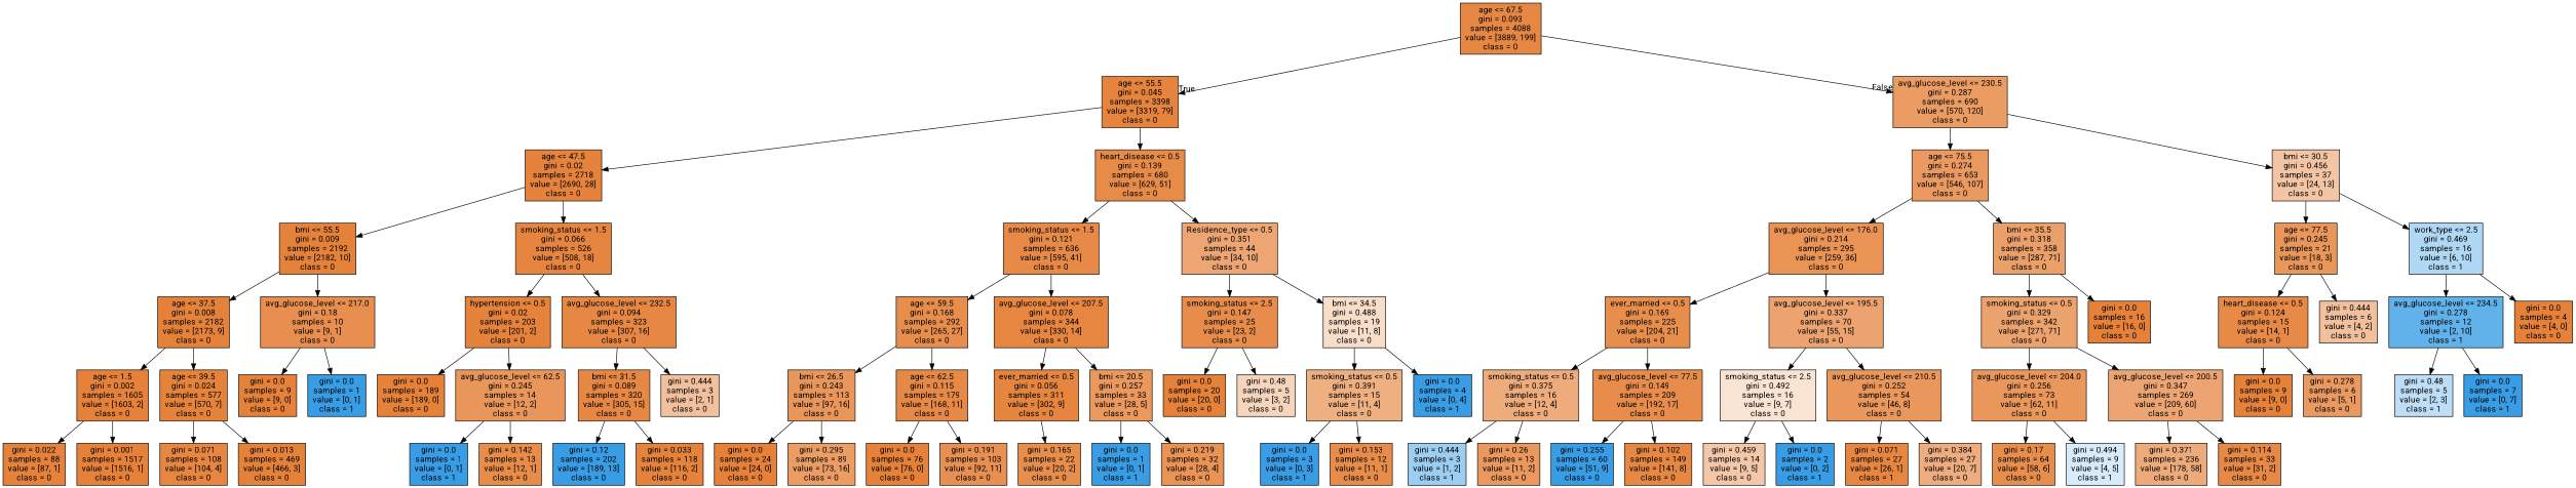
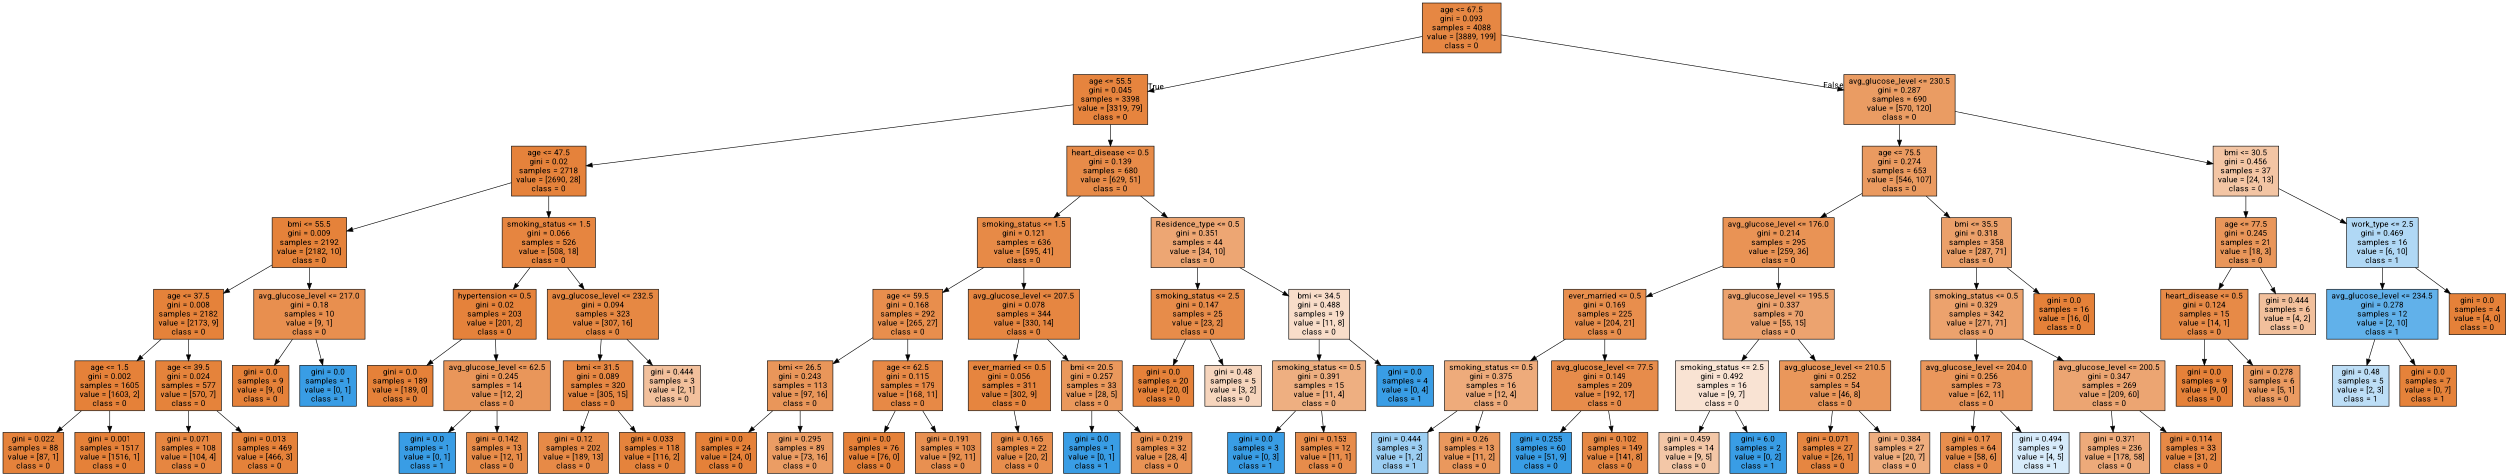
  digraph {
    fontname=Roboto
    node [color=black fillcolor="#e58139" fontname=Roboto shape=box style=filled]
    edge [fontname=Roboto]
    n1 [fillcolor="#e68743" label="age <= 67.5\ngini = 0.093\nsamples = 4088\nvalue = [3889, 199]\nclass = 0"]
    n2 [fillcolor="#e6843e" label="age <= 55.5\ngini = 0.045\nsamples = 3398\nvalue = [3319, 79]\nclass = 0"]
    n3 [fillcolor="#ea9c63" label="avg_glucose_level <= 230.5\ngini = 0.287\nsamples = 690\nvalue = [570, 120]\nclass = 0"]
    n4 [fillcolor="#e5823b" label="age <= 47.5\ngini = 0.02\nsamples = 2718\nvalue = [2690, 28]\nclass = 0"]
    n5 [fillcolor="#e78b49" label="heart_disease <= 0.5\ngini = 0.139\nsamples = 680\nvalue = [629, 51]\nclass = 0"]
    n6 [fillcolor="#ea9a60" label="age <= 75.5\ngini = 0.274\nsamples = 653\nvalue = [546, 107]\nclass = 0"]
    n7 [fillcolor="#f3c5a4" label="bmi <= 30.5\ngini = 0.456\nsamples = 37\nvalue = [24, 13]\nclass = 0"]
    n8 [fillcolor="#e5823a" label="bmi <= 55.5\ngini = 0.009\nsamples = 2192\nvalue = [2182, 10]\nclass = 0"]
    n9 [fillcolor="#e68540" label="smoking_status <= 1.5\ngini = 0.066\nsamples = 526\nvalue = [508, 18]\nclass = 0"]
    n10 [fillcolor="#e78a47" label="smoking_status <= 1.5\ngini = 0.121\nsamples = 636\nvalue = [595, 41]\nclass = 0"]
    n11 [fillcolor="#eda673" label="Residence_type <= 0.5\ngini = 0.351\nsamples = 44\nvalue = [34, 10]\nclass = 0"]
    n12 [fillcolor="#e5823a" label="age <= 37.5\ngini = 0.008\nsamples = 2182\nvalue = [2173, 9]\nclass = 0"]
    n13 [fillcolor="#e88f4f" label="avg_glucose_level <= 217.0\ngini = 0.18\nsamples = 10\nvalue = [9, 1]\nclass = 0"]
    n14 [fillcolor="#e5823b" label="hypertension <= 0.5\ngini = 0.02\nsamples = 203\nvalue = [201, 2]\nclass = 0"]
    n15 [fillcolor="#e68843" label="avg_glucose_level <= 232.5\ngini = 0.094\nsamples = 323\nvalue = [307, 16]\nclass = 0"]
    n16 [label="age <= 1.5\ngini = 0.002\nsamples = 1605\nvalue = [1603, 2]\nclass = 0"]
    n17 [fillcolor="#e5833b" label="age <= 39.5\ngini = 0.024\nsamples = 577\nvalue = [570, 7]\nclass = 0"]
    n18 [label="gini = 0.0\nsamples = 9\nvalue = [9, 0]\nclass = 0"]
    n19 [fillcolor="#399de5" label="gini = 0.0\nsamples = 1\nvalue = [0, 1]\nclass = 1"]
    n20 [fillcolor="#e5823b" label="gini = 0.022\nsamples = 88\nvalue = [87, 1]\nclass = 0"]
    n21 [label="gini = 0.001\nsamples = 1517\nvalue = [1516, 1]\nclass = 0"]
    n22 [fillcolor="#e68641" label="gini = 0.071\nsamples = 108\nvalue = [104, 4]\nclass = 0"]
    n23 [fillcolor="#e5823a" label="gini = 0.013\nsamples = 469\nvalue = [466, 3]\nclass = 0"]
    n24 [label="gini = 0.0\nsamples = 189\nvalue = [189, 0]\nclass = 0"]
    n25 [fillcolor="#e9965a" label="avg_glucose_level <= 62.5\ngini = 0.245\nsamples = 14\nvalue = [12, 2]\nclass = 0"]
    n26 [fillcolor="#e68743" label="bmi <= 31.5\ngini = 0.089\nsamples = 320\nvalue = [305, 15]\nclass = 0"]
    n27 [fillcolor="#f2c09c" label="gini = 0.444\nsamples = 3\nvalue = [2, 1]\nclass = 0"]
    n28 [fillcolor="#399de5" label="gini = 0.0\nsamples = 1\nvalue = [0, 1]\nclass = 1"]
    n29 [fillcolor="#e78c49" label="gini = 0.142\nsamples = 13\nvalue = [12, 1]\nclass = 0"]
-   n30 [fillcolor="#399de5" label="gini = 0.12\nsamples = 202\nvalue = [189, 13]\nclass = 0"]
+   n30 [fillcolor="#e78a47" label="gini = 0.12\nsamples = 202\nvalue = [189, 13]\nclass = 0"]
    n31 [fillcolor="#e5833c" label="gini = 0.033\nsamples = 118\nvalue = [116, 2]\nclass = 0"]
    n32 [fillcolor="#e88e4d" label="age <= 59.5\ngini = 0.168\nsamples = 292\nvalue = [265, 27]\nclass = 0"]
    n33 [fillcolor="#e68641" label="avg_glucose_level <= 207.5\ngini = 0.078\nsamples = 344\nvalue = [330, 14]\nclass = 0"]
    n34 [fillcolor="#e78c4a" label="smoking_status <= 2.5\ngini = 0.147\nsamples = 25\nvalue = [23, 2]\nclass = 0"]
    n35 [fillcolor="#f8ddc9" label="bmi <= 34.5\ngini = 0.488\nsamples = 19\nvalue = [11, 8]\nclass = 0"]
    n36 [fillcolor="#e9965a" label="bmi <= 26.5\ngini = 0.243\nsamples = 113\nvalue = [97, 16]\nclass = 0"]
    n37 [fillcolor="#e78946" label="age <= 62.5\ngini = 0.115\nsamples = 179\nvalue = [168, 11]\nclass = 0"]
    n38 [fillcolor="#e6853f" label="ever_married <= 0.5\ngini = 0.056\nsamples = 311\nvalue = [302, 9]\nclass = 0"]
    n39 [fillcolor="#ea985c" label="bmi <= 20.5\ngini = 0.257\nsamples = 33\nvalue = [28, 5]\nclass = 0"]
    n40 [label="gini = 0.0\nsamples = 24\nvalue = [24, 0]\nclass = 0"]
    n41 [fillcolor="#eb9d64" label="gini = 0.295\nsamples = 89\nvalue = [73, 16]\nclass = 0"]
    n42 [label="gini = 0.0\nsamples = 76\nvalue = [76, 0]\nclass = 0"]
    n43 [fillcolor="#e89051" label="gini = 0.191\nsamples = 103\nvalue = [92, 11]\nclass = 0"]
    n44 [fillcolor="#e88e4d" label="gini = 0.165\nsamples = 22\nvalue = [20, 2]\nclass = 0"]
    n45 [fillcolor="#399de5" label="gini = 0.0\nsamples = 1\nvalue = [0, 1]\nclass = 1"]
    n46 [fillcolor="#e99355" label="gini = 0.219\nsamples = 32\nvalue = [28, 4]\nclass = 0"]
    n47 [label="gini = 0.0\nsamples = 20\nvalue = [20, 0]\nclass = 0"]
    n48 [fillcolor="#f6d5bd" label="gini = 0.48\nsamples = 5\nvalue = [3, 2]\nclass = 0"]
    n49 [fillcolor="#eeaf81" label="smoking_status <= 0.5\ngini = 0.391\nsamples = 15\nvalue = [11, 4]\nclass = 0"]
    n50 [fillcolor="#399de5" label="gini = 0.0\nsamples = 4\nvalue = [0, 4]\nclass = 1"]
    n51 [fillcolor="#399de5" label="gini = 0.0\nsamples = 3\nvalue = [0, 3]\nclass = 1"]
    n52 [fillcolor="#e78c4b" label="gini = 0.153\nsamples = 12\nvalue = [11, 1]\nclass = 0"]
    n53 [fillcolor="#e99355" label="avg_glucose_level <= 176.0\ngini = 0.214\nsamples = 295\nvalue = [259, 36]\nclass = 0"]
    n54 [fillcolor="#eba06a" label="bmi <= 35.5\ngini = 0.318\nsamples = 358\nvalue = [287, 71]\nclass = 0"]
    n55 [fillcolor="#e9965a" label="age <= 77.5\ngini = 0.245\nsamples = 21\nvalue = [18, 3]\nclass = 0"]
    n56 [fillcolor="#b0d8f5" label="work_type <= 2.5\ngini = 0.469\nsamples = 16\nvalue = [6, 10]\nclass = 1"]
    n57 [fillcolor="#e88e4d" label="ever_married <= 0.5\ngini = 0.169\nsamples = 225\nvalue = [204, 21]\nclass = 0"]
    n58 [fillcolor="#eca36f" label="avg_glucose_level <= 195.5\ngini = 0.337\nsamples = 70\nvalue = [55, 15]\nclass = 0"]
    n59 [fillcolor="#eca26d" label="smoking_status <= 0.5\ngini = 0.329\nsamples = 342\nvalue = [271, 71]\nclass = 0"]
    n60 [label="gini = 0.0\nsamples = 16\nvalue = [16, 0]\nclass = 0"]
    n61 [fillcolor="#eeab7b" label="smoking_status <= 0.5\ngini = 0.375\nsamples = 16\nvalue = [12, 4]\nclass = 0"]
    n62 [fillcolor="#e78c4b" label="avg_glucose_level <= 77.5\ngini = 0.149\nsamples = 209\nvalue = [192, 17]\nclass = 0"]
    n63 [fillcolor="#f9e3d3" label="smoking_status <= 2.5\ngini = 0.492\nsamples = 16\nvalue = [9, 7]\nclass = 0"]
    n64 [fillcolor="#ea975b" label="avg_glucose_level <= 210.5\ngini = 0.252\nsamples = 54\nvalue = [46, 8]\nclass = 0"]
    n65 [fillcolor="#9ccef2" label="gini = 0.444\nsamples = 3\nvalue = [1, 2]\nclass = 1"]
    n66 [fillcolor="#ea985d" label="gini = 0.26\nsamples = 13\nvalue = [11, 2]\nclass = 0"]
    n67 [fillcolor="#399de5" label="gini = 0.255\nsamples = 60\nvalue = [51, 9]\nclass = 0"]
    n68 [fillcolor="#e68844" label="gini = 0.102\nsamples = 149\nvalue = [141, 8]\nclass = 0"]
    n69 [fillcolor="#f3c7a7" label="gini = 0.459\nsamples = 14\nvalue = [9, 5]\nclass = 0"]
-   n70 [fillcolor="#399de5" label="gini = 0.0\nsamples = 2\nvalue = [0, 2]\nclass = 1"]
-   n71 [fillcolor="#e68641" label="gini = 0.071\nsamples = 27\nvalue = [26, 1]\nclass = 1"]
+   n70 [fillcolor="#399de5" label="gini = 6.0\nsamples = 2\nvalue = [0, 2]\nclass = 1"]
+   n71 [fillcolor="#e68641" label="gini = 0.071\nsamples = 27\nvalue = [26, 1]\nclass = 0"]
    n72 [fillcolor="#eead7e" label="gini = 0.384\nsamples = 27\nvalue = [20, 7]\nclass = 0"]
    n73 [fillcolor="#ea975c" label="avg_glucose_level <= 204.0\ngini = 0.256\nsamples = 73\nvalue = [62, 11]\nclass = 0"]
    n74 [fillcolor="#eca572" label="avg_glucose_level <= 200.5\ngini = 0.347\nsamples = 269\nvalue = [209, 60]\nclass = 0"]
    n75 [fillcolor="#e88e4d" label="gini = 0.17\nsamples = 64\nvalue = [58, 6]\nclass = 0"]
    n76 [fillcolor="#d7ebfa" label="gini = 0.494\nsamples = 9\nvalue = [4, 5]\nclass = 1"]
    n77 [fillcolor="#edaa7a" label="gini = 0.371\nsamples = 236\nvalue = [178, 58]\nclass = 0"]
    n78 [fillcolor="#e78946" label="gini = 0.114\nsamples = 33\nvalue = [31, 2]\nclass = 0"]
    n79 [fillcolor="#e78a47" label="heart_disease <= 0.5\ngini = 0.124\nsamples = 15\nvalue = [14, 1]\nclass = 0"]
    n80 [fillcolor="#f2c09c" label="gini = 0.444\nsamples = 6\nvalue = [4, 2]\nclass = 0"]
    n81 [fillcolor="#61b1ea" label="avg_glucose_level <= 234.5\ngini = 0.278\nsamples = 12\nvalue = [2, 10]\nclass = 1"]
    n82 [label="gini = 0.0\nsamples = 4\nvalue = [4, 0]\nclass = 0"]
    n83 [label="gini = 0.0\nsamples = 9\nvalue = [9, 0]\nclass = 0"]
    n84 [fillcolor="#ea9a61" label="gini = 0.278\nsamples = 6\nvalue = [5, 1]\nclass = 0"]
    n85 [fillcolor="#bddef6" label="gini = 0.48\nsamples = 5\nvalue = [2, 3]\nclass = 1"]
-   n86 [fillcolor="#399de5" label="gini = 0.0\nsamples = 7\nvalue = [0, 7]\nclass = 1"]
+   n86 [fillcolor="#e5823a" label="gini = 0.0\nsamples = 7\nvalue = [0, 7]\nclass = 1"]
    n1 -> n2 [headlabel=True labelangle=45 labeldistance=2.5]
    n1 -> n3 [headlabel=False labelangle=-45 labeldistance=2.5]
    n2 -> n4
    n2 -> n5
    n3 -> n6
    n3 -> n7
    n4 -> n8
    n4 -> n9
    n5 -> n10
    n5 -> n11
    n6 -> n53
    n6 -> n54
    n7 -> n55
    n7 -> n56
    n8 -> n12
    n8 -> n13
    n9 -> n14
    n9 -> n15
    n10 -> n32
    n10 -> n33
    n11 -> n34
    n11 -> n35
    n12 -> n16
    n12 -> n17
    n13 -> n18
    n13 -> n19
    n14 -> n24
    n14 -> n25
    n15 -> n26
    n15 -> n27
    n16 -> n20
    n16 -> n21
    n17 -> n22
    n17 -> n23
    n25 -> n28
    n25 -> n29
    n26 -> n30
    n26 -> n31
    n32 -> n36
    n32 -> n37
    n33 -> n38
    n33 -> n39
    n34 -> n47
    n34 -> n48
    n35 -> n49
    n35 -> n50
    n36 -> n40
    n36 -> n41
    n37 -> n42
    n37 -> n43
    n38 -> n44
    n39 -> n45
    n39 -> n46
    n49 -> n51
    n49 -> n52
    n53 -> n57
    n53 -> n58
    n54 -> n59
    n54 -> n60
    n55 -> n79
    n55 -> n80
    n56 -> n81
    n56 -> n82
    n57 -> n61
    n57 -> n62
    n58 -> n63
    n58 -> n64
    n59 -> n73
    n59 -> n74
    n61 -> n65
    n61 -> n66
    n62 -> n67
    n62 -> n68
    n63 -> n69
    n63 -> n70
    n64 -> n71
    n64 -> n72
    n73 -> n75
    n73 -> n76
    n74 -> n77
    n74 -> n78
    n79 -> n83
    n79 -> n84
    n81 -> n85
    n81 -> n86
  }
